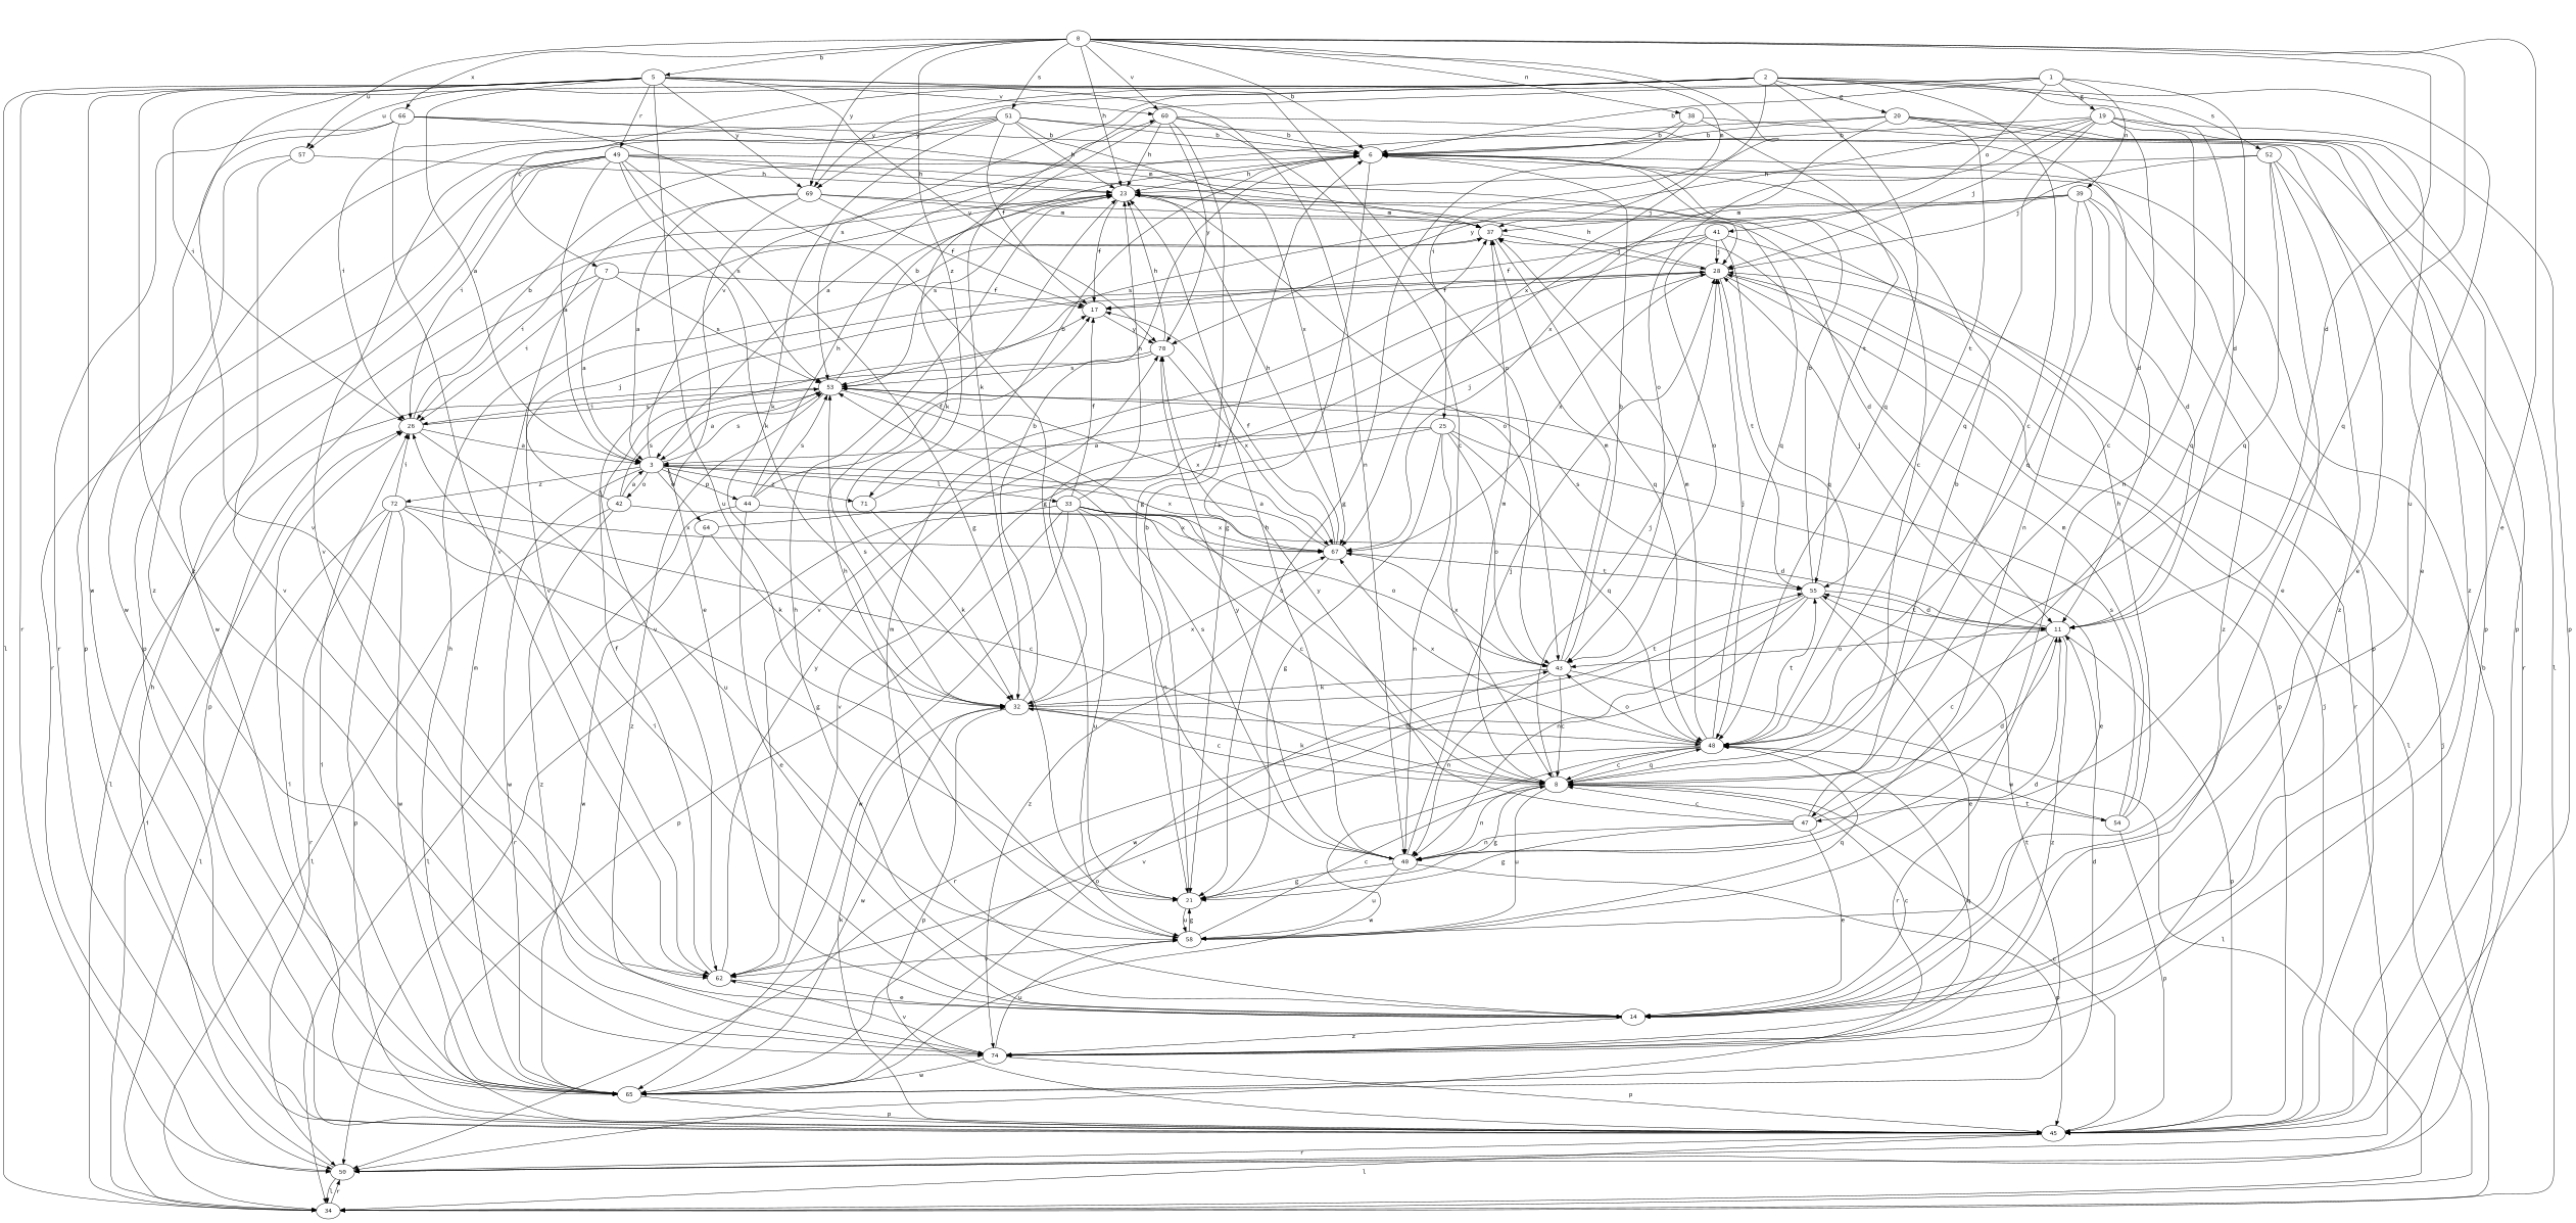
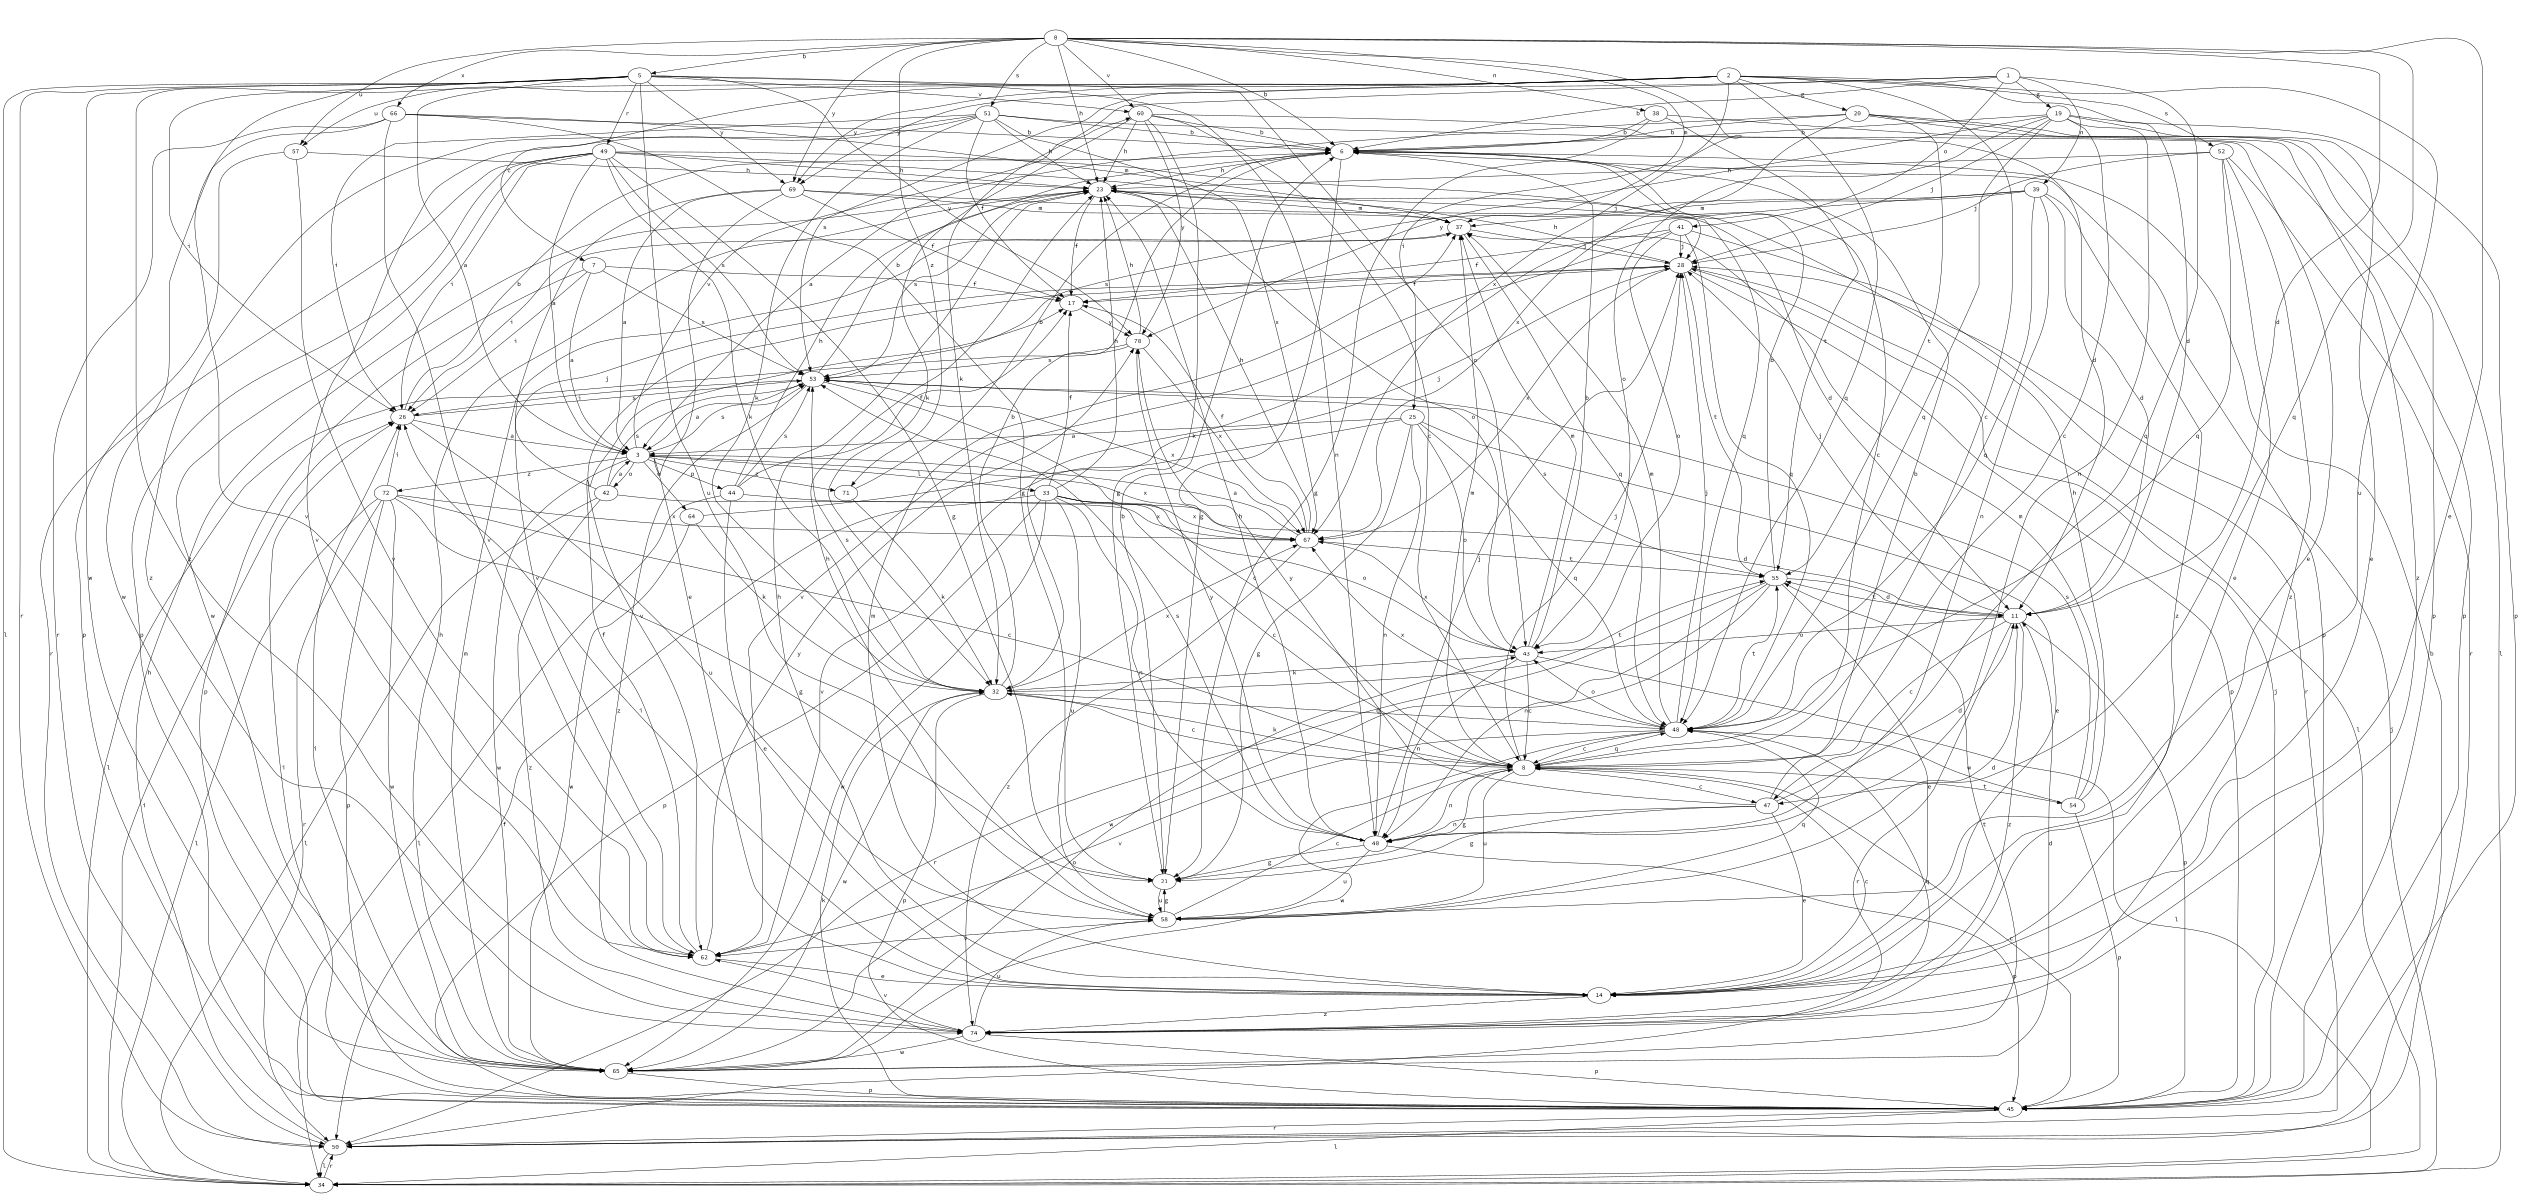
  strict digraph {
    fontname="Source Code Pro"
    node [fontname="Source Code Pro"]
    edge [fontname="Source Code Pro"]
    0
    5
    6
    11
    14
    23
    37
    38
    47
    51
    57
    60
    66
    67
    69
    71
    58
    3
    65
    34
    40
    43
    49
    50
    62
    70
    74
    8
    21
    45
    28
    55
    26
    53
    17
    48
    32
    1
    19
    39
    41
    2
    7
    20
    25
    52
    54
    33
    42
    44
    64
    72
    0 -> 5 [label=b]
    0 -> 6 [label=b]
    0 -> 11 [label=d]
    0 -> 14 [label=e]
    0 -> 23 [label=h]
    0 -> 37 [label=m]
    0 -> 38 [label=n]
    0 -> 47 [label=q]
    0 -> 51 [label=s]
    0 -> 57 [label=u]
    0 -> 60 [label=v]
    0 -> 66 [label=x]
    0 -> 67 [label=x]
    0 -> 69 [label=y]
    0 -> 71 [label=z]
    5 -> 60 [label=v]
    5 -> 69 [label=y]
    5 -> 58 [label=u]
    5 -> 3 [label=a]
    5 -> 65 [label=w]
    5 -> 34 [label=l]
    5 -> 40 [label=n]
    5 -> 43 [label=o]
    5 -> 49 [label=r]
    5 -> 50 [label=r]
    5 -> 62 [label=v]
    5 -> 70 [label=y]
    5 -> 74 [label=z]
    6 -> 23 [label=h]
    6 -> 8 [label=c]
    6 -> 21 [label=g]
    6 -> 45 [label=p]
    11 -> 43 [label=o]
    11 -> 50 [label=r]
    11 -> 74 [label=z]
    11 -> 8 [label=c]
    11 -> 45 [label=p]
    11 -> 28 [label=j]
    11 -> 55 [label=t]
    14 -> 23 [label=h]
    14 -> 37 [label=m]
    14 -> 74 [label=z]
    14 -> 8 [label=c]
    14 -> 26 [label=i]
    23 -> 37 [label=m]
    23 -> 43 [label=o]
    23 -> 53 [label=s]
    23 -> 17 [label=f]
    37 -> 28 [label=j]
    37 -> 26 [label=i]
    37 -> 48 [label=q]
    38 -> 6 [label=b]
    38 -> 21 [label=g]
    38 -> 45 [label=p]
    38 -> 55 [label=t]
    47 -> 6 [label=b]
    47 -> 11 [label=d]
    47 -> 14 [label=e]
    47 -> 40 [label=n]
    47 -> 70 [label=y]
-   47 -> 8 [label=c]
+   8 -> 47 [label=c]
    47 -> 21 [label=g]
    51 -> 6 [label=b]
    51 -> 11 [label=d]
    51 -> 23 [label=h]
    51 -> 67 [label=x]
    51 -> 62 [label=v]
    51 -> 74 [label=z]
    51 -> 26 [label=i]
    51 -> 17 [label=f]
    51 -> 32 [label=k]
    57 -> 23 [label=h]
-   57 -> 14 [label=v]
+   57 -> 62 [label=v]
    57 -> 45 [label=p]
    60 -> 6 [label=b]
    60 -> 14 [label=e]
    60 -> 23 [label=h]
    60 -> 70 [label=y]
    60 -> 8 [label=c]
    60 -> 21 [label=g]
    60 -> 32 [label=k]
    66 -> 6 [label=b]
    66 -> 37 [label=m]
    66 -> 65 [label=w]
    66 -> 50 [label=r]
    66 -> 62 [label=v]
    66 -> 21 [label=g]
    67 -> 23 [label=h]
    67 -> 3 [label=a]
    67 -> 74 [label=z]
    67 -> 55 [label=t]
    67 -> 17 [label=f]
    69 -> 11 [label=d]
    69 -> 14 [label=e]
    69 -> 37 [label=m]
    69 -> 3 [label=a]
    69 -> 62 [label=v]
    69 -> 17 [label=f]
    71 -> 6 [label=b]
    71 -> 32 [label=k]
    58 -> 11 [label=d]
    58 -> 23 [label=h]
    58 -> 62 [label=v]
    58 -> 8 [label=c]
    58 -> 21 [label=g]
    58 -> 48 [label=q]
    3 -> 60 [label=v]
    3 -> 67 [label=x]
    3 -> 71 [label=z]
    3 -> 65 [label=w]
    3 -> 53 [label=s]
    3 -> 33 [label=l]
    3 -> 42 [label=o]
    3 -> 44 [label=p]
    3 -> 64 [label=w]
    3 -> 72 [label=z]
    65 -> 11 [label=d]
    65 -> 23 [label=h]
    65 -> 37 [label=m]
    65 -> 43 [label=o]
    65 -> 45 [label=p]
    65 -> 55 [label=t]
    65 -> 26 [label=i]
    34 -> 50 [label=r]
    34 -> 28 [label=j]
    34 -> 26 [label=i]
    40 -> 23 [label=h]
    40 -> 58 [label=u]
    40 -> 70 [label=y]
    40 -> 21 [label=g]
    40 -> 45 [label=p]
    40 -> 28 [label=j]
    40 -> 53 [label=s]
    43 -> 6 [label=b]
    43 -> 37 [label=m]
    43 -> 67 [label=x]
    43 -> 34 [label=l]
    43 -> 40 [label=n]
    43 -> 8 [label=c]
    43 -> 32 [label=k]
    49 -> 23 [label=h]
    49 -> 3 [label=a]
    49 -> 65 [label=w]
    49 -> 50 [label=r]
    49 -> 21 [label=g]
    49 -> 45 [label=p]
    49 -> 28 [label=j]
    49 -> 26 [label=i]
    49 -> 53 [label=s]
    49 -> 48 [label=q]
    49 -> 32 [label=k]
    50 -> 6 [label=b]
    50 -> 23 [label=h]
    50 -> 34 [label=l]
    62 -> 14 [label=e]
    62 -> 70 [label=y]
    62 -> 17 [label=f]
    70 -> 23 [label=h]
    70 -> 67 [label=x]
    70 -> 34 [label=l]
    70 -> 53 [label=s]
    74 -> 58 [label=u]
    74 -> 65 [label=w]
    74 -> 62 [label=v]
    74 -> 45 [label=p]
    74 -> 48 [label=q]
    8 -> 37 [label=m]
    8 -> 58 [label=u]
    8 -> 40 [label=n]
    8 -> 21 [label=g]
    8 -> 28 [label=j]
    8 -> 48 [label=q]
    8 -> 32 [label=k]
    8 -> 54 [label=t]
    21 -> 6 [label=b]
    21 -> 58 [label=u]
    45 -> 34 [label=l]
    45 -> 50 [label=r]
    45 -> 8 [label=c]
    45 -> 28 [label=j]
    45 -> 26 [label=i]
    45 -> 32 [label=k]
    28 -> 23 [label=h]
    28 -> 67 [label=x]
    28 -> 34 [label=l]
    28 -> 62 [label=v]
    28 -> 45 [label=p]
    28 -> 55 [label=t]
    28 -> 17 [label=f]
    55 -> 6 [label=b]
    55 -> 11 [label=d]
    55 -> 14 [label=e]
    55 -> 65 [label=w]
    55 -> 40 [label=n]
    55 -> 50 [label=r]
    55 -> 53 [label=s]
    26 -> 6 [label=b]
    26 -> 58 [label=u]
    26 -> 3 [label=a]
    26 -> 53 [label=s]
    53 -> 6 [label=b]
    53 -> 67 [label=x]
    53 -> 3 [label=a]
    53 -> 74 [label=z]
    53 -> 8 [label=c]
    53 -> 26 [label=i]
    17 -> 70 [label=y]
    48 -> 37 [label=m]
    48 -> 67 [label=x]
    48 -> 65 [label=w]
    48 -> 43 [label=o]
    48 -> 62 [label=v]
    48 -> 8 [label=c]
    48 -> 28 [label=j]
    48 -> 55 [label=t]
    32 -> 6 [label=b]
    32 -> 67 [label=x]
    32 -> 65 [label=w]
    32 -> 8 [label=c]
    32 -> 45 [label=p]
    32 -> 55 [label=t]
    32 -> 53 [label=s]
    32 -> 48 [label=q]
    1 -> 6 [label=b]
    1 -> 47 [label=q]
    1 -> 69 [label=y]
    1 -> 32 [label=k]
    1 -> 19 [label=g]
    1 -> 39 [label=n]
    1 -> 41 [label=o]
    19 -> 6 [label=b]
    19 -> 14 [label=e]
    19 -> 40 [label=n]
    19 -> 43 [label=o]
    19 -> 70 [label=y]
    19 -> 8 [label=c]
    19 -> 45 [label=p]
    19 -> 28 [label=j]
    19 -> 48 [label=q]
    39 -> 11 [label=d]
    39 -> 37 [label=m]
    39 -> 40 [label=n]
    39 -> 74 [label=z]
    39 -> 53 [label=s]
    39 -> 48 [label=q]
    39 -> 32 [label=k]
    41 -> 43 [label=o]
    41 -> 50 [label=r]
    41 -> 62 [label=v]
    41 -> 28 [label=j]
    41 -> 17 [label=f]
    41 -> 48 [label=q]
    2 -> 11 [label=d]
    2 -> 57 [label=u]
    2 -> 69 [label=y]
    2 -> 58 [label=u]
    2 -> 8 [label=c]
    2 -> 26 [label=i]
    2 -> 53 [label=s]
    2 -> 48 [label=q]
    2 -> 7 [label=c]
    2 -> 20 [label=g]
    2 -> 25 [label=i]
    2 -> 52 [label=s]
    7 -> 3 [label=a]
    7 -> 45 [label=p]
    7 -> 26 [label=i]
    7 -> 53 [label=s]
    7 -> 17 [label=f]
    20 -> 6 [label=b]
    20 -> 67 [label=x]
    20 -> 3 [label=a]
    20 -> 34 [label=l]
    20 -> 74 [label=z]
    20 -> 45 [label=p]
    20 -> 55 [label=t]
    25 -> 14 [label=e]
    25 -> 3 [label=a]
    25 -> 40 [label=n]
    25 -> 43 [label=o]
    25 -> 62 [label=v]
    25 -> 21 [label=g]
    25 -> 48 [label=q]
    52 -> 14 [label=e]
    52 -> 23 [label=h]
    52 -> 50 [label=r]
    52 -> 74 [label=z]
    52 -> 28 [label=j]
    52 -> 48 [label=q]
    54 -> 23 [label=h]
    54 -> 37 [label=m]
    54 -> 45 [label=p]
    54 -> 53 [label=s]
    54 -> 48 [label=w]
    33 -> 23 [label=h]
    33 -> 67 [label=x]
    33 -> 58 [label=u]
    33 -> 65 [label=w]
    33 -> 40 [label=n]
    33 -> 43 [label=o]
-   33 -> 50 [label=r]
+   33 -> 50 [label=f]
    33 -> 8 [label=c]
    33 -> 45 [label=p]
    33 -> 17 [label=f]
    42 -> 11 [label=d]
    42 -> 3 [label=a]
    42 -> 34 [label=l]
    42 -> 74 [label=z]
    42 -> 28 [label=j]
    42 -> 53 [label=s]
    44 -> 14 [label=e]
    44 -> 23 [label=h]
    44 -> 67 [label=x]
    44 -> 34 [label=l]
    44 -> 53 [label=s]
    44 -> 17 [label=f]
    64 -> 65 [label=w]
    64 -> 28 [label=j]
    64 -> 32 [label=k]
    72 -> 67 [label=x]
    72 -> 65 [label=w]
    72 -> 34 [label=l]
    72 -> 50 [label=r]
    72 -> 8 [label=c]
    72 -> 21 [label=g]
    72 -> 45 [label=p]
    72 -> 26 [label=i]
  }
